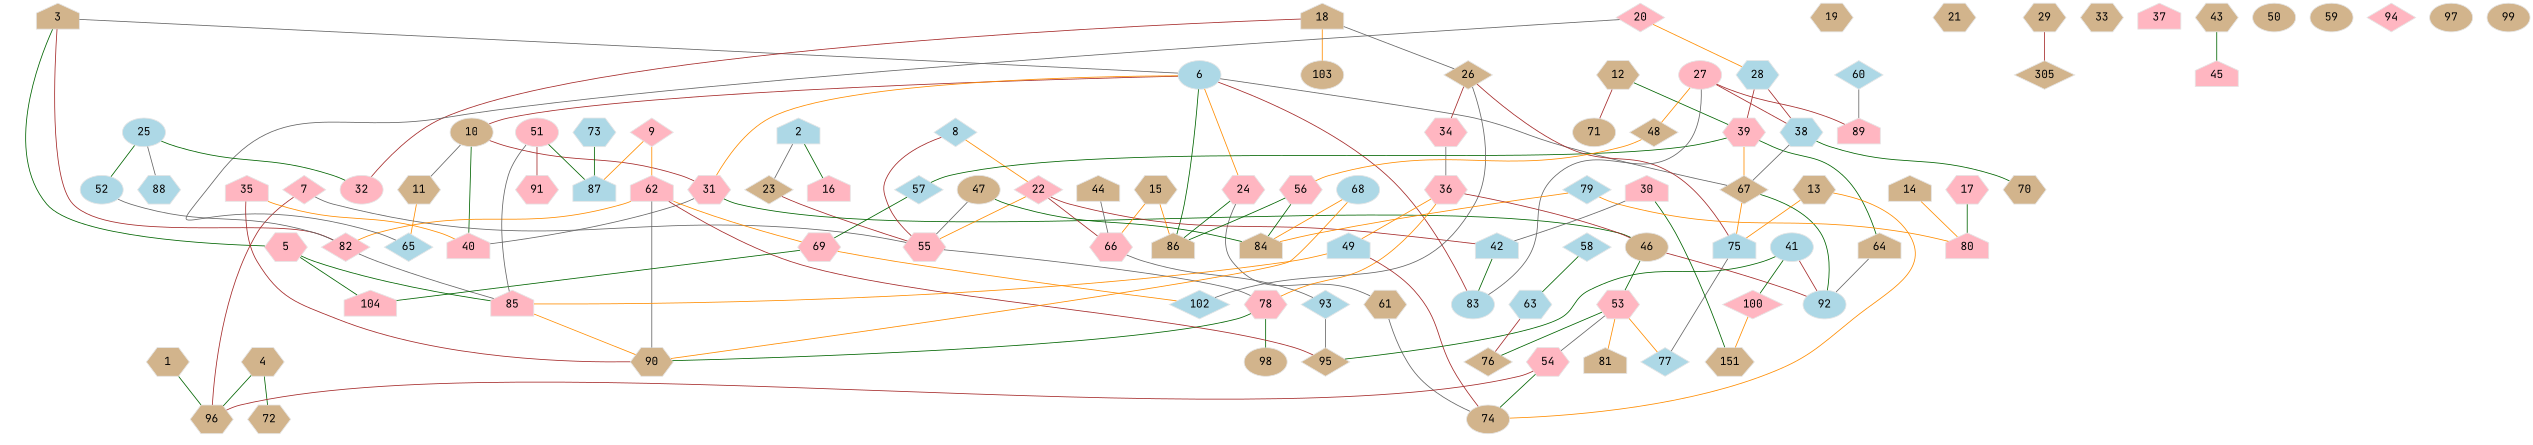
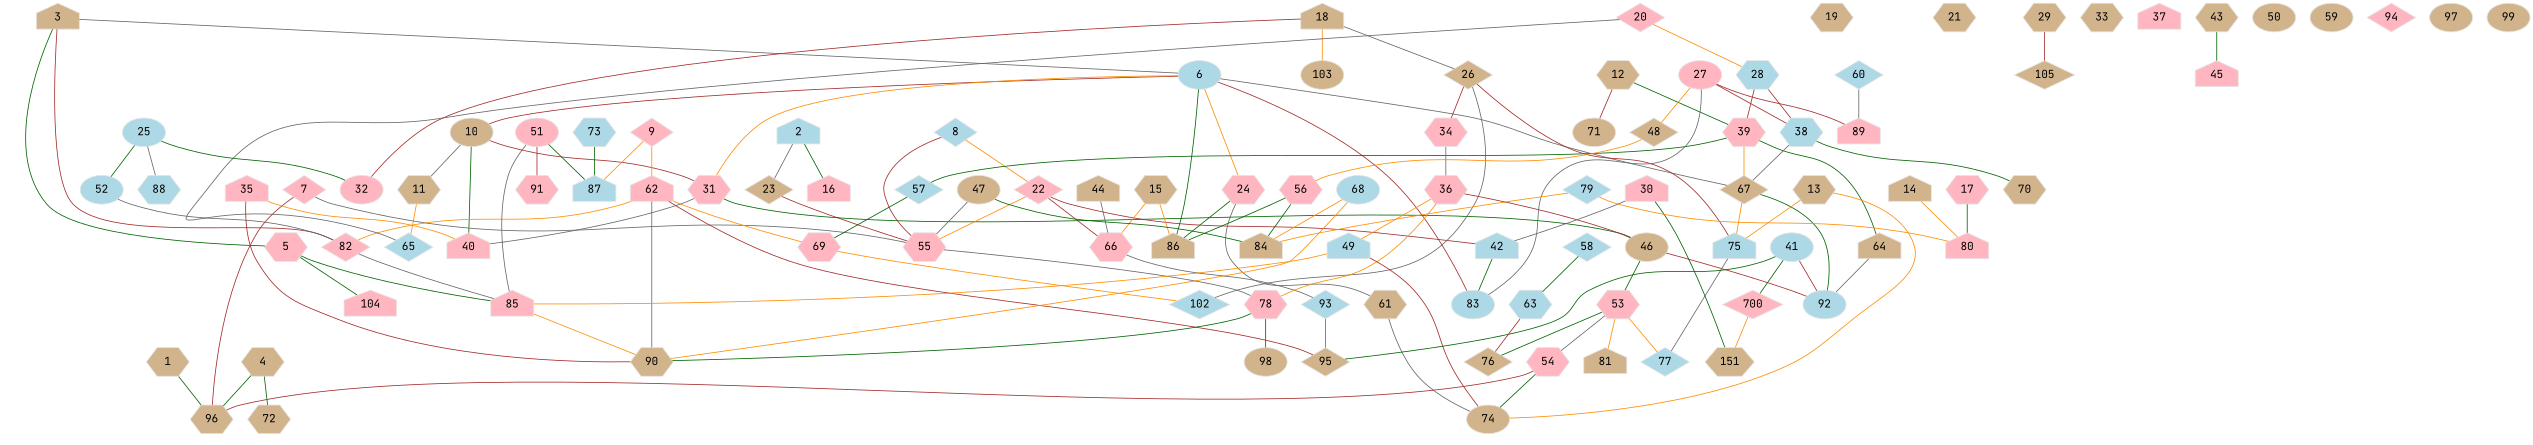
  graph {
    fontname="JetBrains Mono"
    node [color=gray90 fillcolor=tan fontname="JetBrains Mono" shape=hexagon style=filled]
    edge [color=darkgreen fontname="JetBrains Mono"]
    1
    96
    2 [fillcolor=lightblue shape=house]
    16 [fillcolor=lightpink shape=house]
    23 [shape=diamond]
    55 [fillcolor=lightpink]
    3 [shape=house]
    5 [fillcolor=lightpink]
    6 [fillcolor=lightblue shape=ellipse]
    82 [fillcolor=lightpink shape=diamond]
    85 [fillcolor=lightpink shape=house]
    104 [fillcolor=lightpink shape=house]
    10 [shape=ellipse]
    24 [fillcolor=lightpink]
    31 [fillcolor=lightpink]
    67 [shape=diamond]
    83 [fillcolor=lightblue shape=ellipse]
    86 [shape=house]
    4
    72
    90
    11
    40 [fillcolor=lightpink shape=house]
    61
    46 [shape=ellipse]
    75 [fillcolor=lightblue shape=house]
    92 [fillcolor=lightblue shape=ellipse]
    7 [fillcolor=lightpink shape=diamond]
    78 [fillcolor=lightpink]
    8 [fillcolor=lightblue shape=diamond]
    22 [fillcolor=lightpink shape=diamond]
    66 [fillcolor=lightpink]
    42 [fillcolor=lightblue shape=house]
    9 [fillcolor=lightpink shape=diamond]
    87 [fillcolor=lightblue shape=house]
    62 [fillcolor=lightpink shape=house]
    52 [fillcolor=lightblue shape=ellipse]
    65 [fillcolor=lightblue shape=diamond]
    39 [fillcolor=lightpink]
    12
    71 [shape=ellipse]
    57 [fillcolor=lightblue shape=diamond]
    64 [shape=house]
    74 [shape=ellipse]
    13
    77 [fillcolor=lightblue shape=diamond]
    14 [shape=house]
    80 [fillcolor=lightpink shape=house]
    15
    93 [fillcolor=lightblue shape=diamond]
    17 [fillcolor=lightpink]
    18 [shape=house]
    26 [shape=diamond]
    32 [fillcolor=lightpink shape=ellipse]
    103 [shape=ellipse]
    34 [fillcolor=lightpink]
    102 [fillcolor=lightblue shape=diamond]
    19
    20 [fillcolor=lightpink shape=diamond]
    28 [fillcolor=lightblue]
    38 [fillcolor=lightblue]
    21
    25 [fillcolor=lightblue shape=ellipse]
    88 [fillcolor=lightblue]
    36 [fillcolor=lightpink]
    27 [fillcolor=lightpink shape=ellipse]
    48 [shape=diamond]
    89 [fillcolor=lightpink shape=house]
    70
    56 [fillcolor=lightpink]
-   105 [shape=diamond label=305]
+   105 [shape=diamond]
    29
    30 [fillcolor=lightpink shape=house]
    n74 [label=151]
    53 [fillcolor=lightpink]
    33
    49 [fillcolor=lightblue shape=house]
    35 [fillcolor=lightpink shape=house]
    98 [shape=ellipse]
    37 [fillcolor=lightpink shape=house]
    69 [fillcolor=lightpink]
    41 [fillcolor=lightblue shape=ellipse]
    95 [shape=diamond]
-   100 [fillcolor=lightpink shape=diamond]
+   100 [fillcolor=lightpink shape=diamond label=700]
    45 [fillcolor=lightpink shape=house]
    43
    44 [shape=house]
    54 [fillcolor=lightpink]
    76 [shape=diamond]
    81 [shape=house]
    47 [shape=ellipse]
    84 [shape=house]
    50 [shape=ellipse]
    51 [fillcolor=lightpink shape=ellipse]
    91 [fillcolor=lightpink]
    58 [fillcolor=lightblue shape=diamond]
    63 [fillcolor=lightblue]
    59 [shape=ellipse]
    60 [fillcolor=lightblue shape=diamond]
    68 [fillcolor=lightblue shape=ellipse]
    73 [fillcolor=lightblue]
    79 [fillcolor=lightblue shape=diamond]
    94 [fillcolor=lightpink shape=diamond]
    97 [shape=ellipse]
    99 [shape=ellipse]
    1 -- 96
    2 -- 16
    2 -- 23 [color=gray40]
    23 -- 55 [color=brown]
    55 -- 78 [color=gray40]
    3 -- 5
    3 -- 6 [color=gray40]
    3 -- 82 [color=brown]
    5 -- 85
    5 -- 104
    6 -- 10 [color=brown]
    6 -- 24 [color=darkorange]
    6 -- 31 [color=darkorange]
    6 -- 67 [color=gray40]
    6 -- 83 [color=brown]
    6 -- 86
    82 -- 85 [color=gray40]
    85 -- 90 [color=darkorange]
    10 -- 31 [color=brown]
    10 -- 11 [color=gray40]
    10 -- 40
    24 -- 86
    24 -- 61 [color=gray40]
    31 -- 40 [color=gray40]
    31 -- 46
    67 -- 75 [color=darkorange]
    67 -- 92
    4 -- 96
    4 -- 72
    11 -- 65 [color=darkorange]
    61 -- 74 [color=gray40]
    46 -- 92 [color=brown]
    46 -- 53
    75 -- 77 [color=gray40]
    7 -- 96 [color=brown]
    7 -- 55 [color=gray40]
    78 -- 90
    78 -- 98
    8 -- 55 [color=brown]
    8 -- 22 [color=darkorange]
    22 -- 55 [color=darkorange]
    22 -- 66 [color=brown]
    22 -- 42 [color=brown]
    66 -- 93 [color=gray40]
    42 -- 83
    9 -- 87 [color=darkorange]
    9 -- 62 [color=darkorange]
    62 -- 82 [color=darkorange]
    62 -- 90 [color=gray40]
    62 -- 69 [color=darkorange]
    62 -- 95 [color=brown]
    52 -- 82 [color=gray40]
    39 -- 67 [color=darkorange]
    39 -- 57
    39 -- 64
    12 -- 39
    12 -- 71 [color=brown]
    57 -- 69
    64 -- 92 [color=gray40]
    13 -- 75 [color=darkorange]
    13 -- 74 [color=darkorange]
    14 -- 80 [color=darkorange]
    15 -- 86 [color=darkorange]
    15 -- 66 [color=darkorange]
    93 -- 95 [color=gray40]
    17 -- 80
    18 -- 26 [color=gray40]
    18 -- 32 [color=brown]
    18 -- 103 [color=darkorange]
    26 -- 75 [color=brown]
    26 -- 34 [color=brown]
    26 -- 102 [color=gray40]
    34 -- 36 [color=gray40]
    20 -- 65 [color=gray40]
    20 -- 28 [color=darkorange]
    28 -- 39 [color=brown]
    28 -- 38 [color=brown]
    38 -- 67 [color=gray40]
    38 -- 70
    25 -- 52
    25 -- 32
    25 -- 88 [color=gray40]
    36 -- 46 [color=brown]
    36 -- 78 [color=darkorange]
    36 -- 49 [color=darkorange]
    27 -- 83 [color=gray40]
    27 -- 38 [color=brown]
    27 -- 48 [color=darkorange]
    27 -- 89 [color=brown]
    48 -- 56 [color=darkorange]
    56 -- 86
    56 -- 84
    29 -- 105 [color=brown]
    30 -- 42 [color=gray40]
    30 -- n74
    53 -- 77 [color=darkorange]
    53 -- 54 [color=gray40]
    53 -- 76
    53 -- 81 [color=darkorange]
    49 -- 85 [color=darkorange]
    49 -- 74 [color=brown]
    35 -- 90 [color=brown]
    35 -- 40 [color=darkorange]
-   69 -- 104
    69 -- 102 [color=darkorange]
    41 -- 92 [color=brown]
    41 -- 95
    41 -- 100
    100 -- n74 [color=darkorange]
    43 -- 45
    44 -- 66 [color=gray40]
    54 -- 96 [color=brown]
    54 -- 74
    47 -- 55 [color=gray40]
    47 -- 84
    51 -- 85 [color=gray40]
    51 -- 87
    51 -- 91 [color=brown]
    58 -- 63
    63 -- 76 [color=brown]
    60 -- 89 [color=gray40]
    68 -- 90 [color=darkorange]
    68 -- 84 [color=darkorange]
    73 -- 87
    79 -- 80 [color=darkorange]
    79 -- 84 [color=darkorange]
  }
